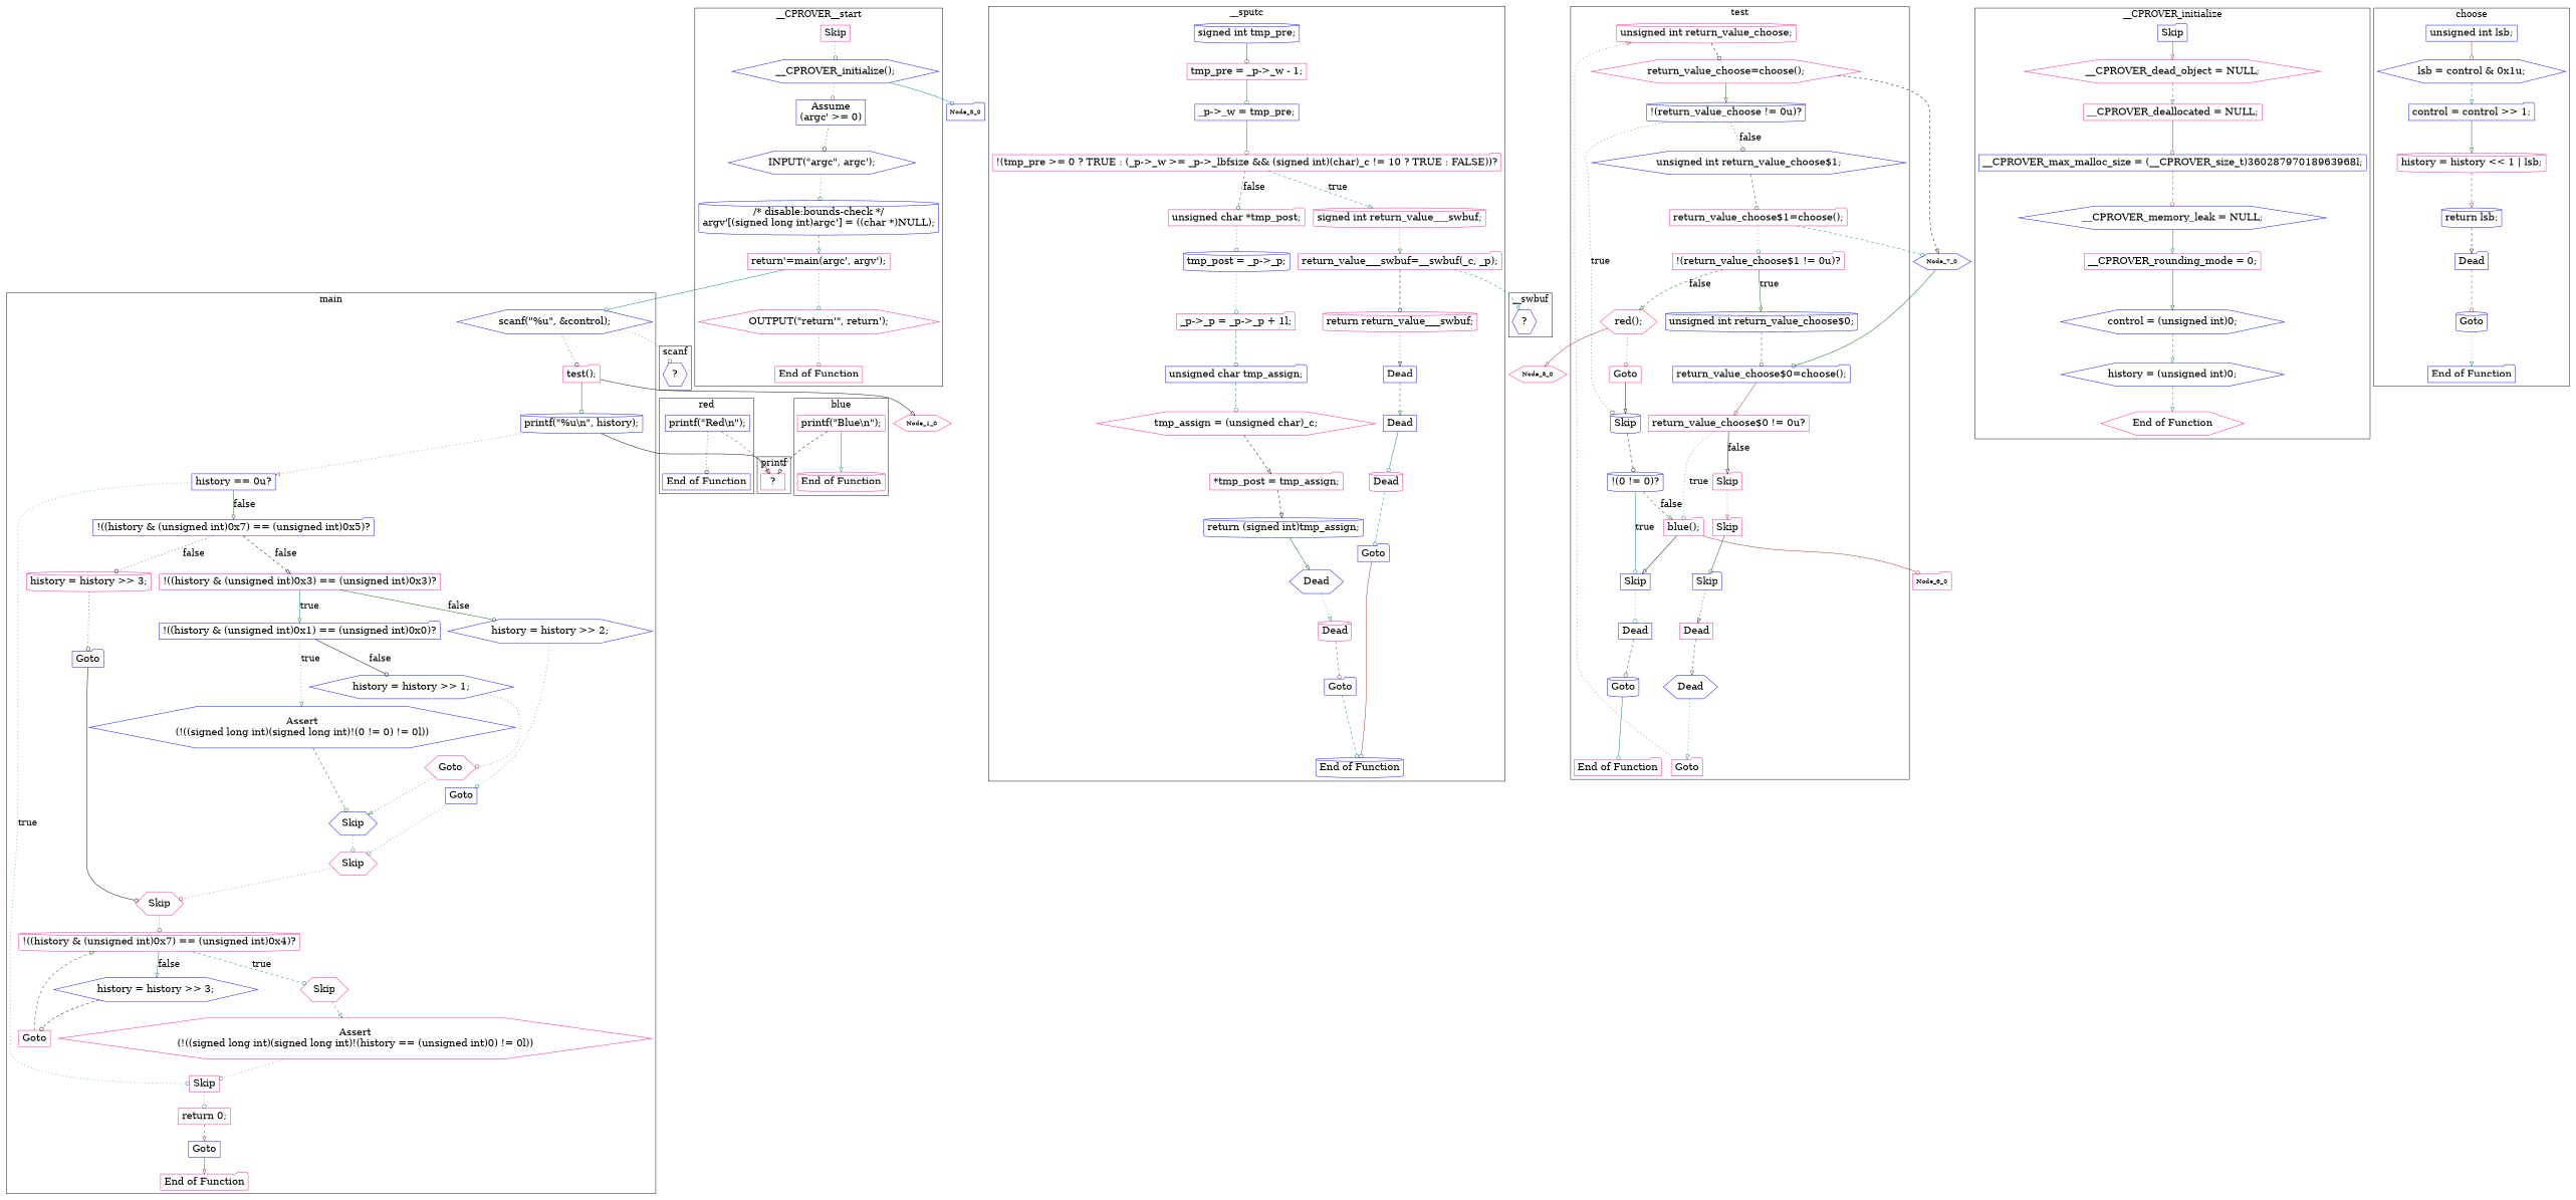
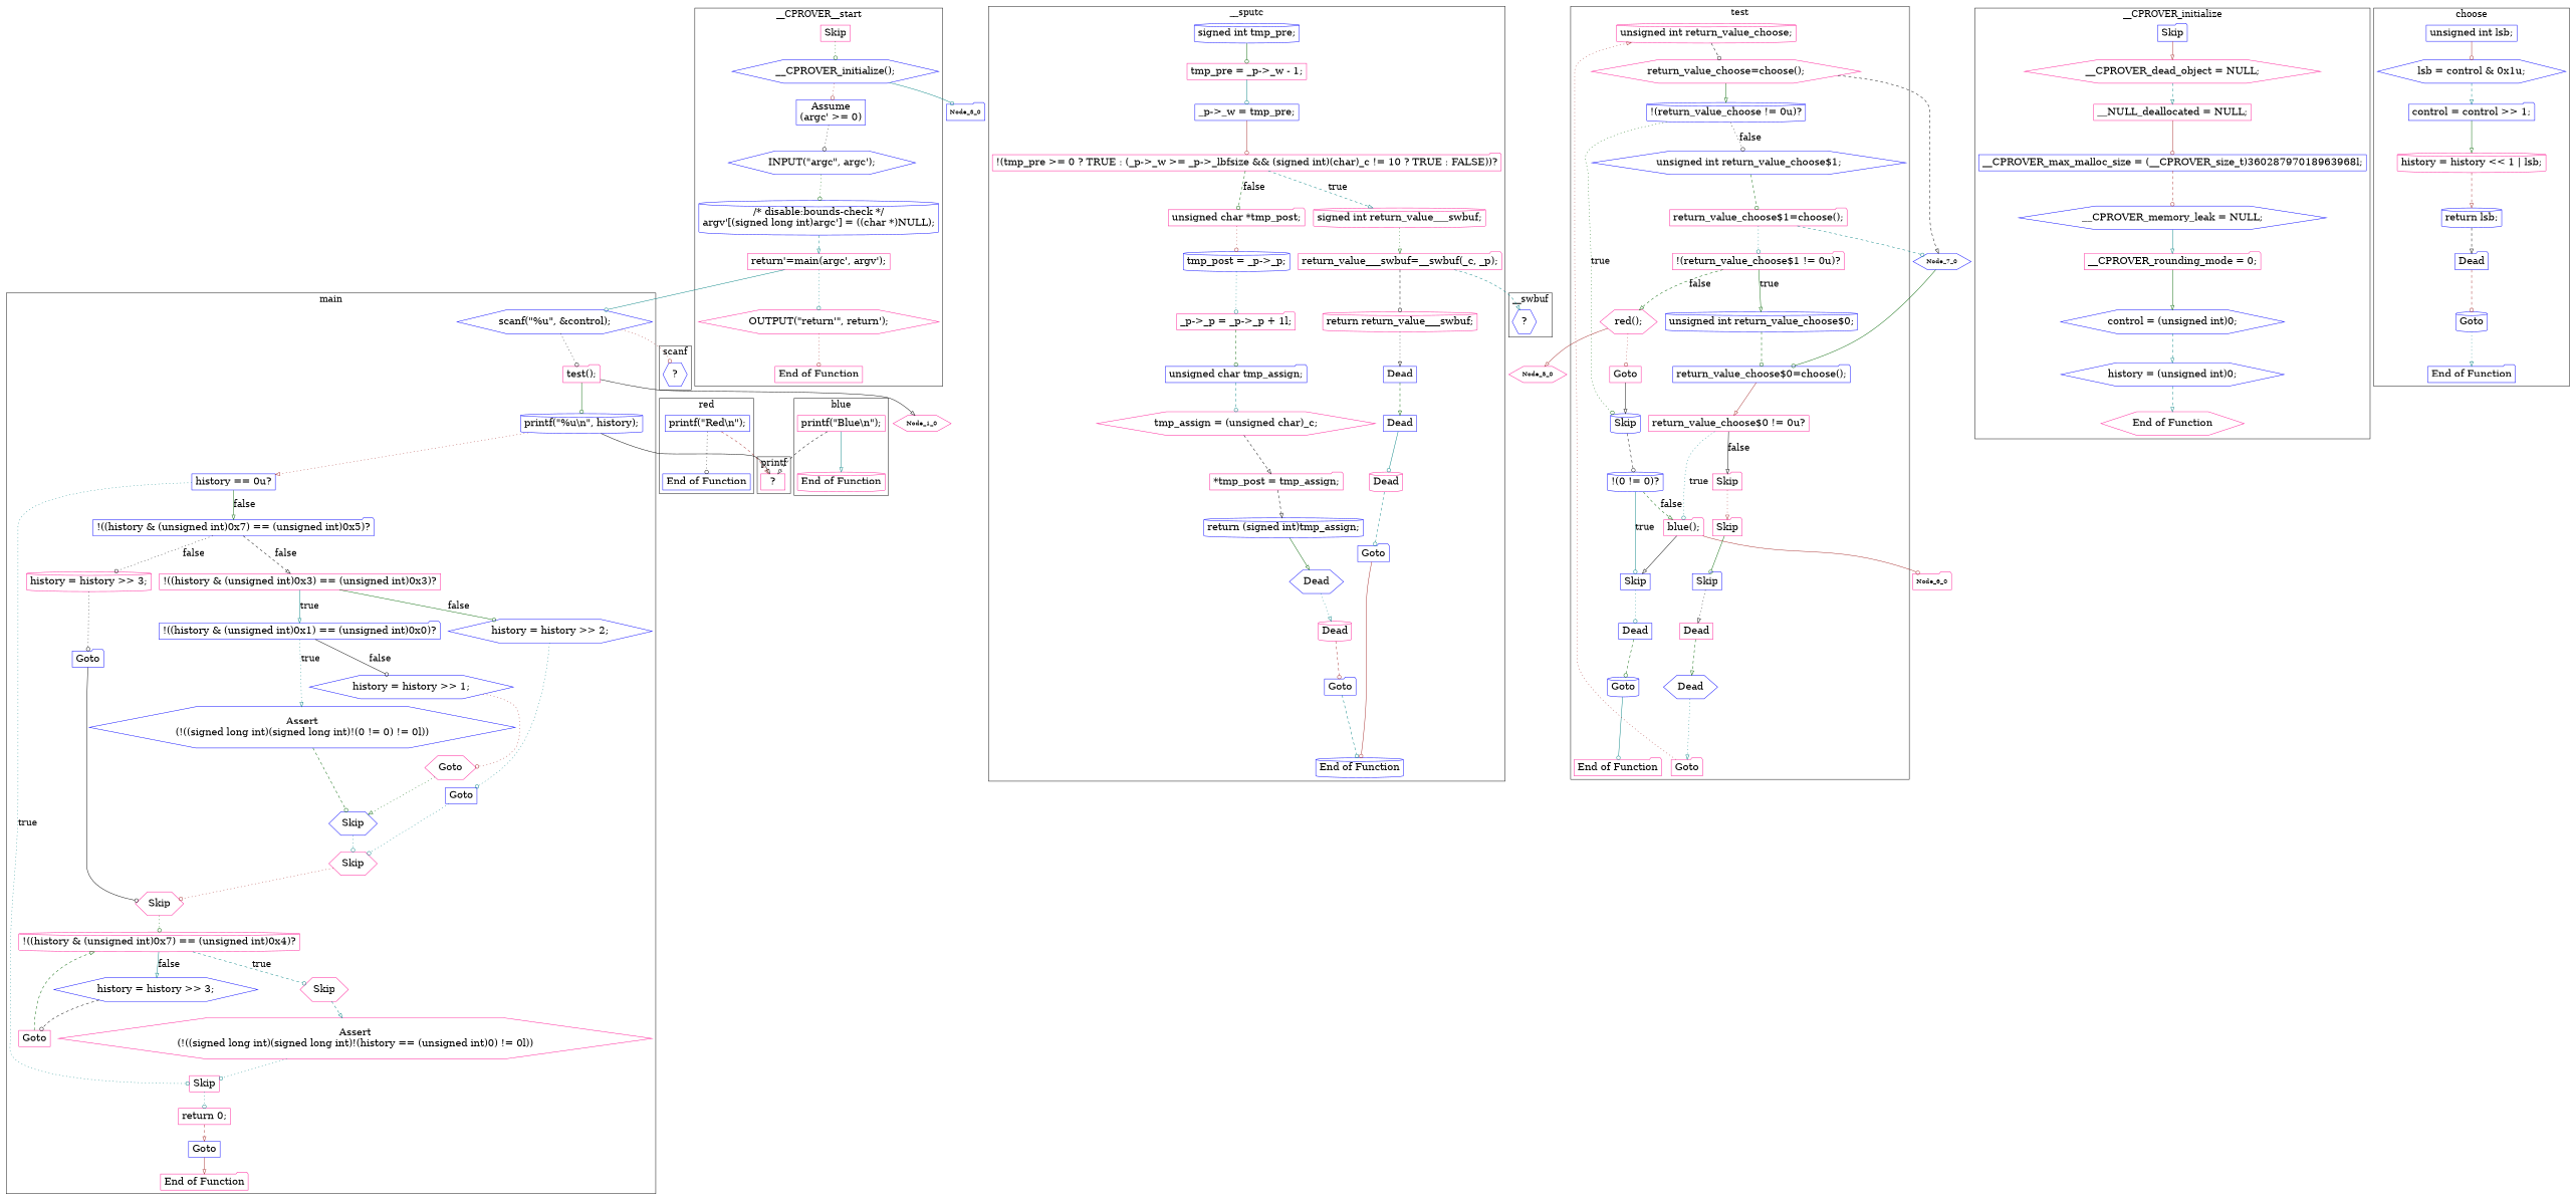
  digraph {
    color=black
    compound=true
    fontsize=20
    node [color=blue fontsize=22 shape=hexagon]
    edge [arrowhead=odot color=teal style=dashed]
    n1 [label="scanf(\"%u\", &control);"]
    n2 [color=deeppink label="test();" shape=folder]
    n3 [label="printf(\"%u\\n\", history);" shape=cylinder]
    n4 [label="history == 0u?" shape=box]
    n5 [color=deeppink label=Skip shape=box]
    n6 [label="!((history & (unsigned int)0x7) == (unsigned int)0x5)?" shape=folder]
    n7 [color=deeppink label="return 0;" shape=box]
    n8 [color=deeppink label="!((history & (unsigned int)0x3) == (unsigned int)0x3)?" shape=box]
    n9 [color=deeppink label="history = history \>\> 3;" shape=cylinder]
    n10 [label=Goto shape=box]
    n11 [label="!((history & (unsigned int)0x1) == (unsigned int)0x0)?" shape=folder]
    n12 [label="history = history \>\> 2;"]
    n13 [label=Goto shape=folder]
    n14 [color=deeppink label="End of Function" shape=folder]
    n15 [label="Assert\n(!((signed long int)(signed long int)!(0 != 0) != 0l))"]
    n16 [label="history = history \>\> 1;"]
    n17 [label=Goto shape=box]
    n18 [color=deeppink label=Skip]
    n19 [label=Skip]
    n20 [color=deeppink label=Goto]
    n21 [color=deeppink label=Skip]
    n22 [color=deeppink label="!((history & (unsigned int)0x7) == (unsigned int)0x4)?" shape=cylinder]
    n23 [color=deeppink label=Skip]
    n24 [label="history = history \>\> 3;"]
    n25 [color=deeppink label="Assert\n(!((signed long int)(signed long int)!(history == (unsigned int)0) != 0l))"]
    n26 [color=deeppink label=Goto shape=box]
    n27 [label="?"]
    n28 [color=deeppink label="unsigned int return_value_choose;" shape=cylinder]
    n29 [color=deeppink label="return_value_choose=choose();"]
    n30 [label="!(return_value_choose != 0u)?" shape=cylinder]
    n31 [label=Skip shape=cylinder]
    n32 [label="unsigned int return_value_choose$1;"]
    n33 [label="!(0 != 0)?" shape=cylinder]
    n34 [color=deeppink label="return_value_choose$1=choose();" shape=folder]
    n35 [label=Skip shape=box]
    n36 [color=deeppink label="blue();" shape=folder]
    n37 [color=deeppink label="!(return_value_choose$1 != 0u)?" shape=folder]
    n38 [label=Dead shape=box]
    n39 [label="unsigned int return_value_choose$0;" shape=cylinder]
    n40 [color=deeppink label="red();"]
    n41 [label=Goto shape=cylinder]
    n42 [label="return_value_choose$0=choose();" shape=folder]
    n43 [color=deeppink label=Goto shape=box]
    n44 [color=deeppink label="End of Function" shape=folder]
    n45 [color=deeppink label="return_value_choose$0 != 0u?" shape=box]
    n46 [color=deeppink label=Skip shape=folder]
    n47 [color=deeppink label=Skip shape=folder]
    n48 [label=Skip shape=folder]
    n49 [color=deeppink label=Dead shape=box]
    n50 [label=Dead]
    n51 [color=deeppink label=Goto shape=folder]
    n52 [label="signed int tmp_pre;" shape=cylinder]
    n53 [color=deeppink label="tmp_pre = _p-\>_w - 1;" shape=box]
    n54 [label="_p-\>_w = tmp_pre;" shape=box]
    n55 [color=deeppink label="!(tmp_pre \>= 0 ? TRUE : (_p-\>_w \>= _p-\>_lbfsize && (signed int)(char)_c != 10 ? TRUE : FALSE))?" shape=folder]
    n56 [color=deeppink label="signed int return_value___swbuf;" shape=cylinder]
    n57 [color=deeppink label="unsigned char *tmp_post;" shape=folder]
    n58 [color=deeppink label="return_value___swbuf=__swbuf(_c, _p);" shape=folder]
    n59 [label="tmp_post = _p-\>_p;" shape=cylinder]
    n60 [color=deeppink label="return return_value___swbuf;" shape=cylinder]
    n61 [color=deeppink label="_p-\>_p = _p-\>_p + 1l;" shape=folder]
    n62 [label=Dead shape=box]
    n63 [label="unsigned char tmp_assign;" shape=folder]
    n64 [label=Dead shape=box]
    n65 [color=deeppink label="tmp_assign = (unsigned char)_c;"]
    n66 [color=deeppink label=Dead shape=cylinder]
    n67 [color=deeppink label="*tmp_post = tmp_assign;" shape=folder]
    n68 [label=Goto shape=folder]
    n69 [label="return (signed int)tmp_assign;" shape=cylinder]
    n70 [label="End of Function" shape=cylinder]
    n71 [label=Dead]
    n72 [color=deeppink label=Dead shape=cylinder]
    n73 [label=Goto shape=folder]
    n74 [label=Skip shape=folder]
    n75 [color=deeppink label="__CPROVER_dead_object = NULL;"]
-   n76 [color=deeppink label="__CPROVER_deallocated = NULL;" shape=box]
+   n76 [color=deeppink label="__NULL_deallocated = NULL;" shape=box]
    n77 [label="__CPROVER_max_malloc_size = (__CPROVER_size_t)36028797018963968l;" shape=box]
    n78 [label="__CPROVER_memory_leak = NULL;"]
    n79 [color=deeppink label="__CPROVER_rounding_mode = 0;" shape=folder]
    n80 [label="control = (unsigned int)0;"]
    n81 [label="history = (unsigned int)0;"]
    n82 [color=deeppink label="End of Function"]
    n83 [color=deeppink label="?" shape=box]
    n84 [color=deeppink label=Skip shape=box]
    n85 [label="__CPROVER_initialize();"]
    n86 [label="Assume\n(argc' \>= 0)" shape=box]
    n87 [label="INPUT(\"argc\", argc');"]
    n88 [label="/* disable:bounds-check */\nargv'[(signed long int)argc'] = ((char *)NULL);" shape=cylinder]
    n89 [color=deeppink label="return'=main(argc', argv');" shape=box]
    n90 [color=deeppink label="OUTPUT(\"return'\", return');"]
    n91 [color=deeppink label="End of Function" shape=box]
    n92 [label="printf(\"Red\\n\");" shape=box]
    n93 [label="End of Function" shape=box]
    n94 [color=deeppink label="printf(\"Blue\\n\");" shape=box]
    n95 [color=deeppink label="End of Function" shape=cylinder]
    n96 [label="unsigned int lsb;" shape=box]
    n97 [label="lsb = control & 0x1u;"]
    n98 [label="control = control \>\> 1;" shape=folder]
    n99 [color=deeppink label="history = history \<\< 1 \| lsb;" shape=cylinder]
    n100 [label="return lsb;" shape=cylinder]
    n101 [label=Dead shape=folder]
    n102 [label=Goto shape=cylinder]
    n103 [label="End of Function" shape=folder]
    n104 [label="?"]
    Node_1_0 [color=deeppink fontsize=""]
    Node_7_0 [fontsize=""]
    Node_6_0 [color=deeppink shape=folder fontsize=""]
    Node_5_0 [color=deeppink fontsize=""]
    Node_3_0 [shape=folder fontsize=""]
    subgraph cluster_1 {
      label=main
      n1
      n2
      n3
      n4
      n5
      n6
      n7
      n8
      n9
      n10
      n11
      n12
      n13
      n14
      n15
      n16
      n17
      n18
      n19
      n20
      n21
      n22
      n23
      n24
      n25
      n26
    }
    subgraph cluster_2 {
      label=__swbuf
      rank=sink
      n27
    }
    subgraph cluster_3 {
      label=test
      n28
      n29
      n30
      n31
      n32
      n33
      n34
      n35
      n36
      n37
      n38
      n39
      n40
      n41
      n42
      n43
      n44
      n45
      n46
      n47
      n48
      n49
      n50
      n51
    }
    subgraph cluster_4 {
      label=__sputc
      n52
      n53
      n54
      n55
      n56
      n57
      n58
      n59
      n60
      n61
      n62
      n63
      n64
      n65
      n66
      n67
      n68
      n69
      n70
      n71
      n72
      n73
    }
    subgraph cluster_5 {
      label=__CPROVER_initialize
      n74
      n75
      n76
      n77
      n78
      n79
      n80
      n81
      n82
    }
    subgraph cluster_6 {
      label=printf
      rank=sink
      n83
    }
    subgraph cluster_7 {
      label=__CPROVER__start
      n84
      n85
      n86
      n87
      n88
      n89
      n90
      n91
    }
    subgraph cluster_8 {
      label=red
      n92
      n93
    }
    subgraph cluster_9 {
      label=blue
      n94
      n95
    }
    subgraph cluster_10 {
      label=choose
      n96
      n97
      n98
      n99
      n100
      n101
      n102
      n103
    }
    subgraph cluster_11 {
      label=scanf
      rank=sink
      n104
    }
    n1 -> n2 [color=black style=dotted]
    n1 -> n104 [color=brown style=dotted]
    n2 -> n3 [color=darkgreen style=solid]
    n2 -> Node_1_0 [arrowhead=onormal color=black style=solid]
    n3 -> n4 [arrowhead=onormal color=brown style=dotted]
    n3 -> n83 [arrowhead=onormal color=black style=solid]
    n4 -> n5 [fontsize=20 label=true style=dotted]
    n4 -> n6 [arrowhead=onormal color=darkgreen fontsize=20 label=false style=solid]
    n5 -> n7 [style=dotted]
    n6 -> n8 [arrowhead=onormal color=black fontsize=20 label=false]
    n6 -> n9 [color=black fontsize=20 label=false style=dotted]
    n7 -> n10 [arrowhead=onormal color=brown]
    n8 -> n11 [arrowhead=onormal fontsize=20 label=true style=solid]
    n8 -> n12 [color=darkgreen fontsize=20 label=false style=solid]
    n9 -> n13 [color=black style=dotted]
    n10 -> n14 [arrowhead=onormal color=brown style=solid]
    n11 -> n15 [arrowhead=onormal fontsize=20 label=true style=dotted]
    n11 -> n16 [color=black fontsize=20 label=false style=solid]
    n12 -> n17 [style=dotted]
    n13 -> n18 [color=black style=solid]
    n15 -> n19 [color=darkgreen]
    n16 -> n20 [color=brown style=dotted]
    n17 -> n21 [style=dotted]
    n18 -> n22 [color=darkgreen style=dotted]
    n19 -> n21 [style=dotted]
    n20 -> n19 [arrowhead=onormal color=darkgreen style=dotted]
    n21 -> n18 [color=brown style=dotted]
    n22 -> n23 [fontsize=20 label=true]
    n22 -> n24 [arrowhead=onormal fontsize=20 label=false style=solid]
    n23 -> n25 [arrowhead=onormal]
    n24 -> n26 [color=black]
    n25 -> n5 [style=dotted]
    n26 -> n22 [arrowhead=onormal color=darkgreen]
    n28 -> n29 [color=black]
    n29 -> n30 [arrowhead=onormal color=darkgreen style=solid]
    n29 -> Node_7_0 [arrowhead=onormal color=black]
    n30 -> n31 [color=darkgreen fontsize=20 label=true style=dotted]
    n30 -> n32 [color=black fontsize=20 label=false style=dotted]
    n31 -> n33 [color=black]
    n32 -> n34 [color=darkgreen]
    n33 -> n35 [fontsize=20 label=true style=solid]
    n33 -> n36 [arrowhead=onormal color=darkgreen fontsize=20 label=false]
    n34 -> n37 [style=dotted]
    n34 -> Node_7_0
    n35 -> n38 [style=dotted]
    n36 -> n35 [arrowhead=onormal color=black style=solid]
    n36 -> Node_6_0 [color=brown style=solid]
    n37 -> n39 [arrowhead=onormal color=darkgreen fontsize=20 label=true style=solid]
    n37 -> n40 [arrowhead=onormal color=darkgreen fontsize=20 label=false]
    n38 -> n41 [color=darkgreen]
    n39 -> n42 [color=darkgreen]
    n40 -> n43 [color=brown style=dotted]
    n40 -> Node_5_0 [arrowhead=onormal color=brown style=solid]
    n41 -> n44 [style=solid]
    n42 -> n45 [arrowhead=onormal color=brown style=solid]
    n43 -> n31 [arrowhead=onormal color=black style=solid]
    n45 -> n36 [fontsize=20 label=true style=dotted]
    n45 -> n46 [arrowhead=onormal color=black fontsize=20 label=false style=solid]
    n46 -> n47 [arrowhead=onormal color=brown style=dotted]
    n47 -> n48 [color=darkgreen style=solid]
    n48 -> n49 [arrowhead=onormal color=black style=dotted]
    n49 -> n50 [arrowhead=onormal color=darkgreen]
    n50 -> n51 [arrowhead=onormal style=dotted]
    n51 -> n28 [arrowhead=onormal color=brown style=dotted]
    n52 -> n53 [color=darkgreen style=solid]
    n53 -> n54 [style=solid]
    n54 -> n55 [color=brown style=solid]
    n55 -> n56 [arrowhead=onormal fontsize=20 label=true]
    n55 -> n57 [color=darkgreen fontsize=20 label=false]
    n56 -> n58 [arrowhead=onormal color=darkgreen style=dotted]
    n57 -> n59 [color=brown style=dotted]
    n58 -> n27 [arrowhead=onormal]
    n58 -> n60 [color=black]
    n59 -> n61 [style=dotted]
    n60 -> n62 [arrowhead=onormal color=black style=dotted]
    n61 -> n63 [color=darkgreen]
    n62 -> n64 [arrowhead=onormal color=darkgreen]
    n63 -> n65
    n64 -> n66 [style=solid]
    n65 -> n67 [arrowhead=onormal color=black]
    n66 -> n68
    n67 -> n69 [arrowhead=onormal color=black]
    n68 -> n70 [color=brown style=solid]
    n69 -> n71 [arrowhead=onormal color=darkgreen style=solid]
    n71 -> n72 [arrowhead=onormal style=dotted]
    n72 -> n73 [color=brown]
    n73 -> n70
    n74 -> n75 [arrowhead=onormal color=brown style=solid]
    n75 -> n76 [arrowhead=onormal]
    n76 -> n77 [color=brown style=solid]
    n77 -> n78 [color=brown]
    n78 -> n79 [arrowhead=onormal style=solid]
    n79 -> n80 [arrowhead=onormal color=darkgreen style=solid]
    n80 -> n81 [arrowhead=onormal]
    n81 -> n82 [arrowhead=onormal]
    n84 -> n85 [color=darkgreen style=dotted]
    n85 -> n86 [color=brown style=dotted]
    n85 -> Node_3_0 [style=solid]
    n86 -> n87 [color=black style=dotted]
    n87 -> n88 [color=darkgreen style=dotted]
    n88 -> n89 [arrowhead=onormal]
    n89 -> n1 [style=solid]
    n89 -> n90 [style=dotted]
    n90 -> n91 [color=brown style=dotted]
    n92 -> n83 [arrowhead=onormal color=brown]
    n92 -> n93 [color=black style=dotted]
    n94 -> n83 [arrowhead=onormal color=black]
    n94 -> n95 [arrowhead=onormal style=solid]
    n96 -> n97 [color=brown style=solid]
    n97 -> n98 [arrowhead=onormal]
    n98 -> n99 [arrowhead=onormal color=darkgreen style=solid]
    n99 -> n100 [arrowhead=onormal color=brown]
    n100 -> n101 [arrowhead=onormal color=black]
    n101 -> n102 [color=brown]
    n102 -> n103 [arrowhead=onormal style=dotted]
    Node_7_0 -> n42 [color=darkgreen style=solid]
  }
